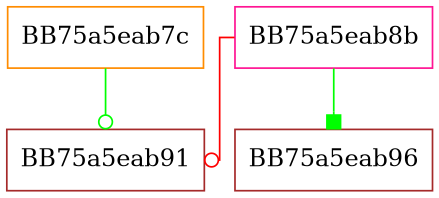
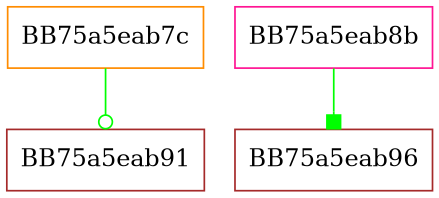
  digraph {
    splines=ortho
    node [color=brown shape=box]
    edge [arrowhead=odot color=green]
    BB75a5eab7c [color=darkorange]
    BB75a5eab91
    BB75a5eab8b [color=deeppink]
    BB75a5eab96
    BB75a5eab7c -> BB75a5eab91
-   BB75a5eab8b -> BB75a5eab91 [color=red]
    BB75a5eab8b -> BB75a5eab96 [arrowhead=box]
  }
